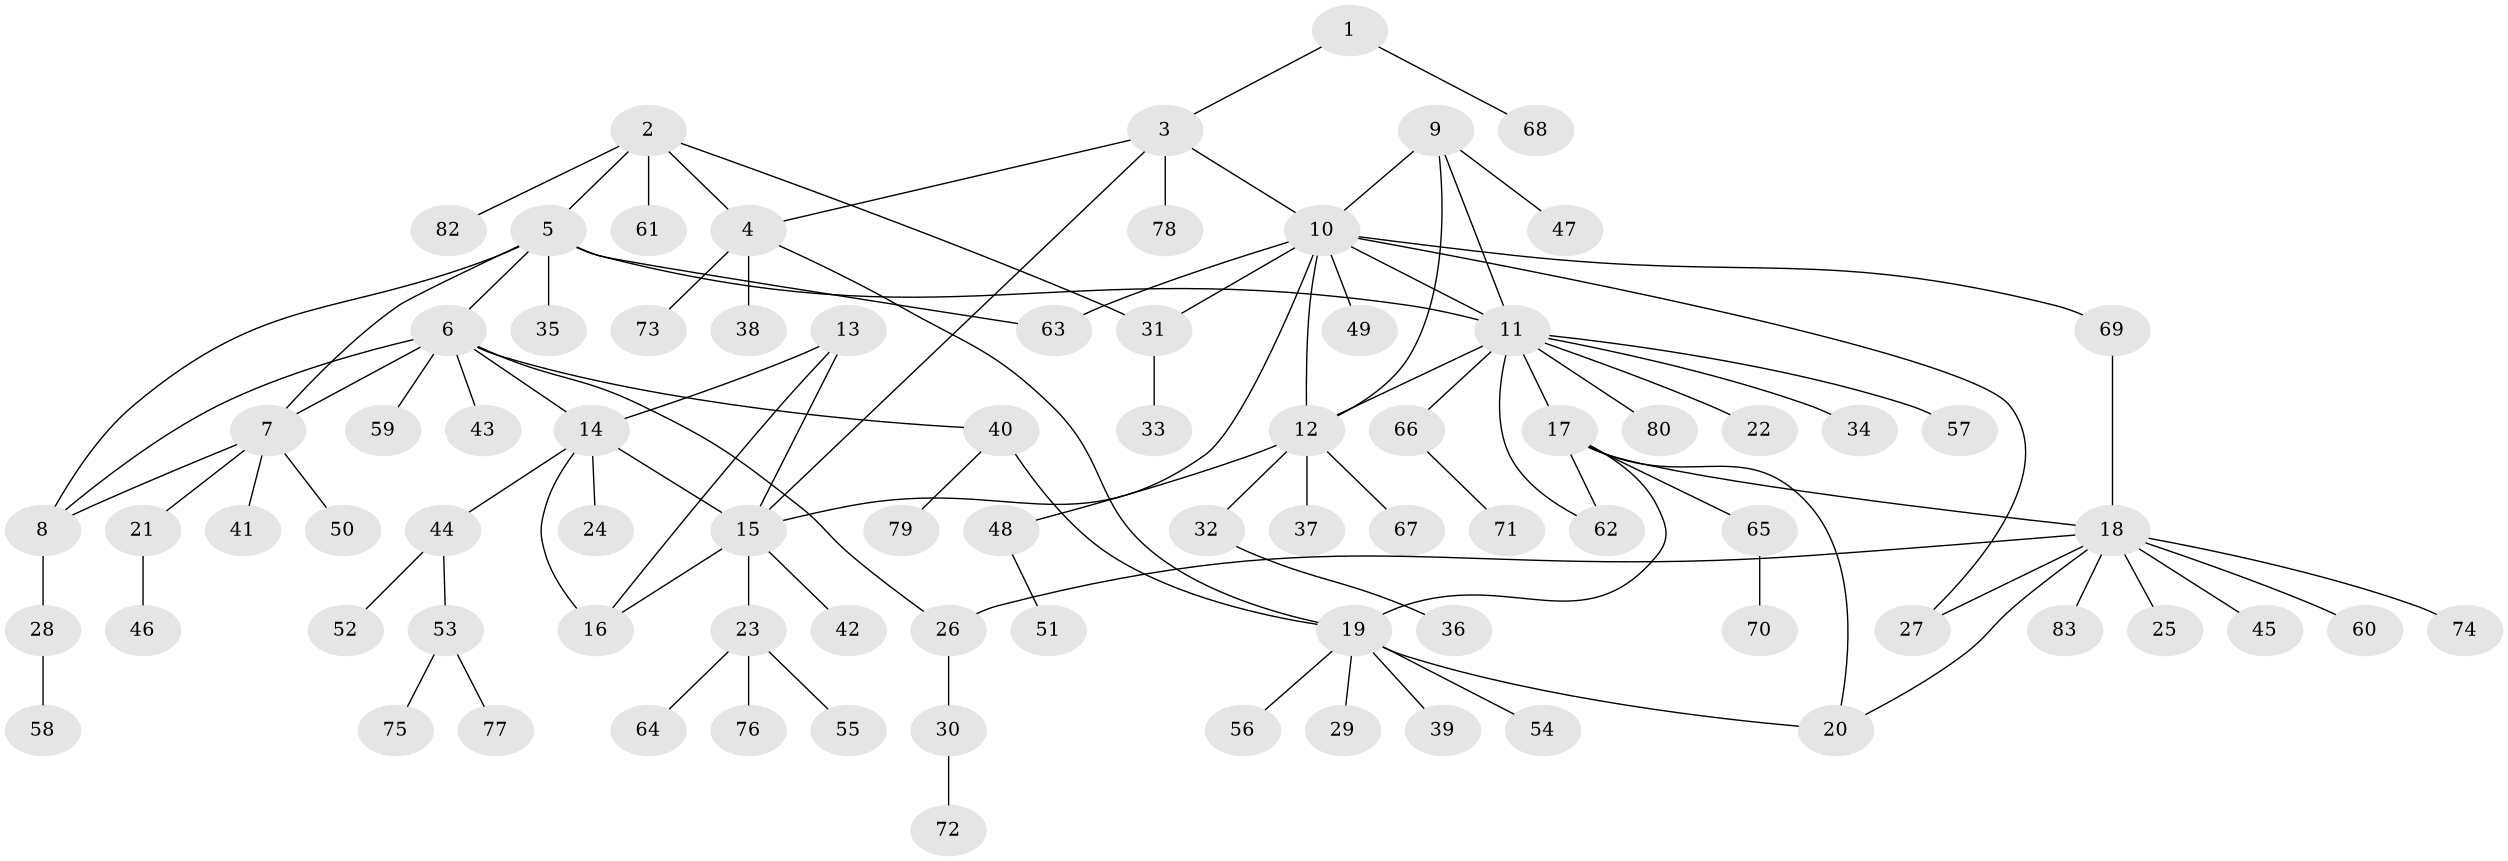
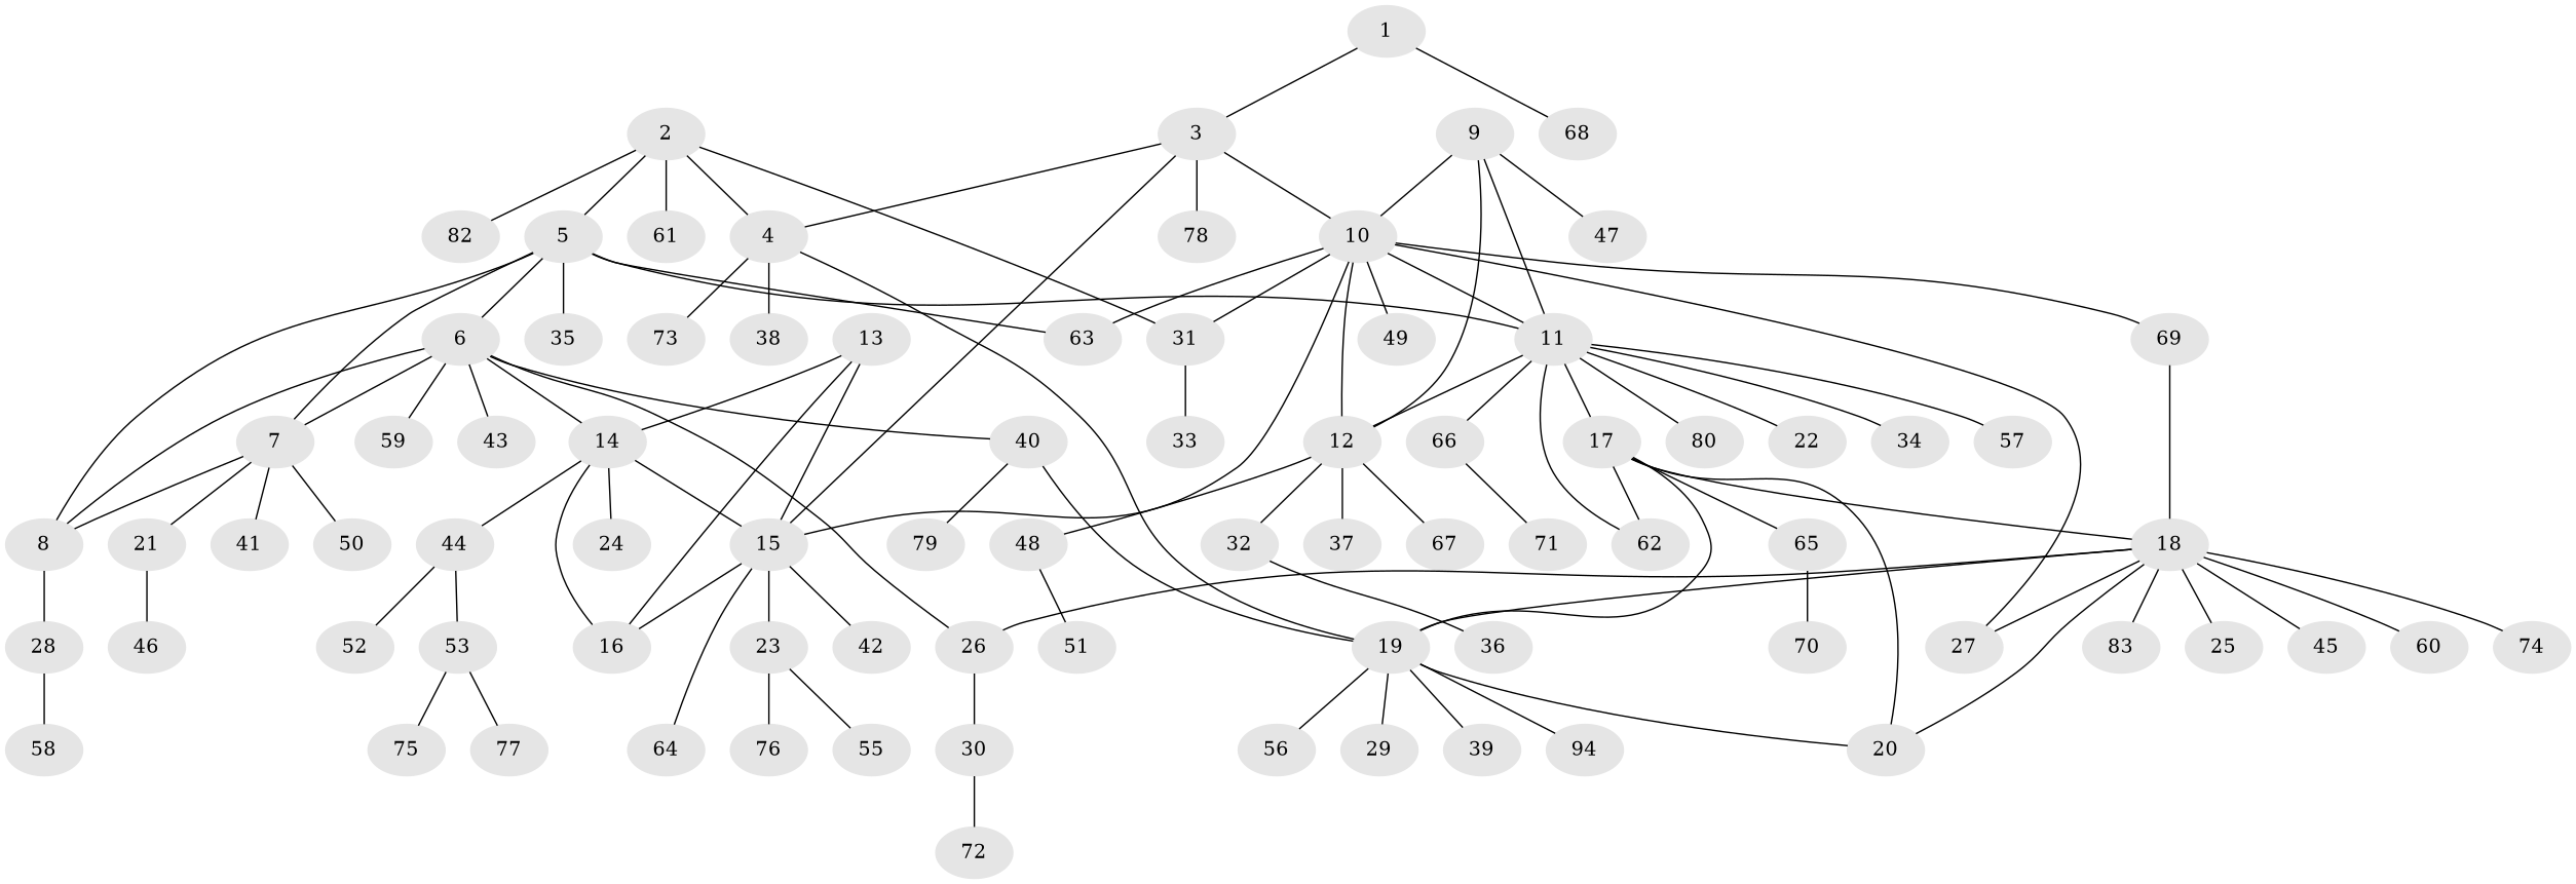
  graph {
    node [color=gray90 style=filled]
    1
    3
    68
    2
    4
    5
    31
    61
    82
    10
    15
    78
    19
    38
    73
    6
    7
    8
    11
    35
    63
    33
    12
    27
    49
    69
    16
    23
    42
    64
    20
    29
    39
-   54
+   54 [label=94]
    56
    14
    26
    40
    43
    59
    21
    41
    50
    28
    17
    22
    34
    57
    62
    66
    80
    24
    44
    30
    79
    46
    58
    9
    47
    32
    37
    48
    67
    18
    65
    71
    36
    51
    13
    52
    53
    25
    45
    60
    74
    83
    55
    76
    70
    72
    75
    77
    1 -- 3
    1 -- 68
    3 -- 4
    3 -- 10
    3 -- 15
    3 -- 78
    2 -- 4
    2 -- 5
    2 -- 31
    2 -- 61
    2 -- 82
    4 -- 19
    4 -- 38
    4 -- 73
    5 -- 6
    5 -- 7
    5 -- 8
    5 -- 11
    5 -- 35
    5 -- 63
    31 -- 33
    10 -- 31
    10 -- 15
    10 -- 11
    10 -- 63
    10 -- 12
    10 -- 27
    10 -- 49
    10 -- 69
    15 -- 16
    15 -- 23
    15 -- 42
-   23 -- 64
+   15 -- 64
    19 -- 20
    19 -- 29
    19 -- 39
    19 -- 54
    19 -- 56
    6 -- 7
    6 -- 8
    6 -- 14
    6 -- 26
    6 -- 40
    6 -- 43
    6 -- 59
    7 -- 8
    7 -- 21
    7 -- 41
    7 -- 50
    8 -- 28
    11 -- 12
    11 -- 17
    11 -- 22
    11 -- 34
    11 -- 57
    11 -- 62
    11 -- 66
    11 -- 80
    12 -- 32
    12 -- 37
    12 -- 48
    12 -- 67
    69 -- 18
    23 -- 55
    23 -- 76
    14 -- 15
    14 -- 16
    14 -- 24
    14 -- 44
    26 -- 30
    40 -- 19
    40 -- 79
    21 -- 46
    28 -- 58
    17 -- 19
    17 -- 20
    17 -- 62
    17 -- 18
    17 -- 65
    66 -- 71
    44 -- 52
    44 -- 53
    30 -- 72
    9 -- 10
    9 -- 11
    9 -- 12
    9 -- 47
    32 -- 36
    48 -- 51
+   18 -- 19
    18 -- 27
    18 -- 20
    18 -- 26
    18 -- 25
    18 -- 45
    18 -- 60
    18 -- 74
    18 -- 83
    65 -- 70
    13 -- 15
    13 -- 16
    13 -- 14
    53 -- 75
    53 -- 77
  }
